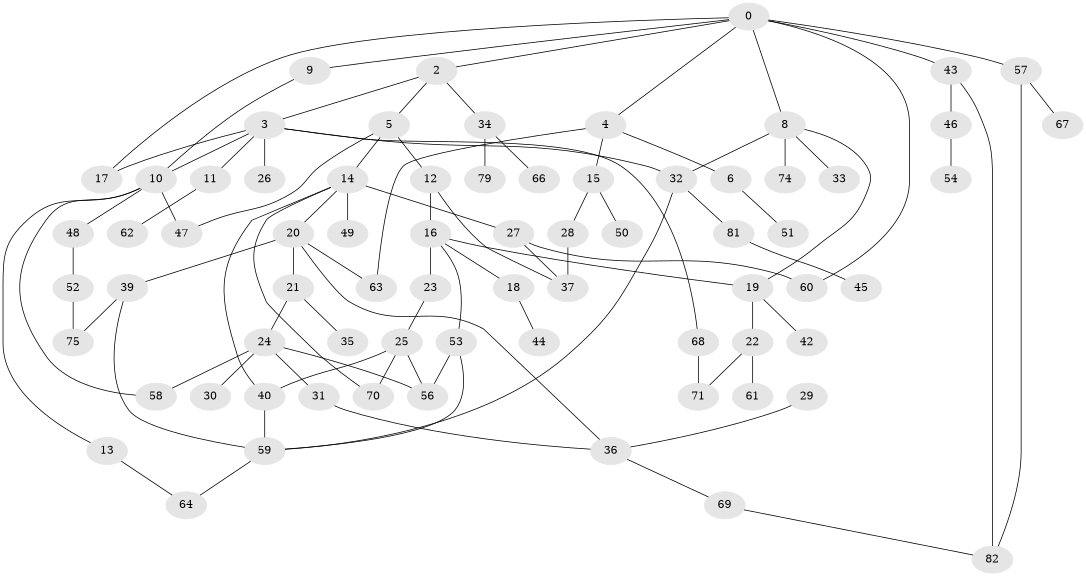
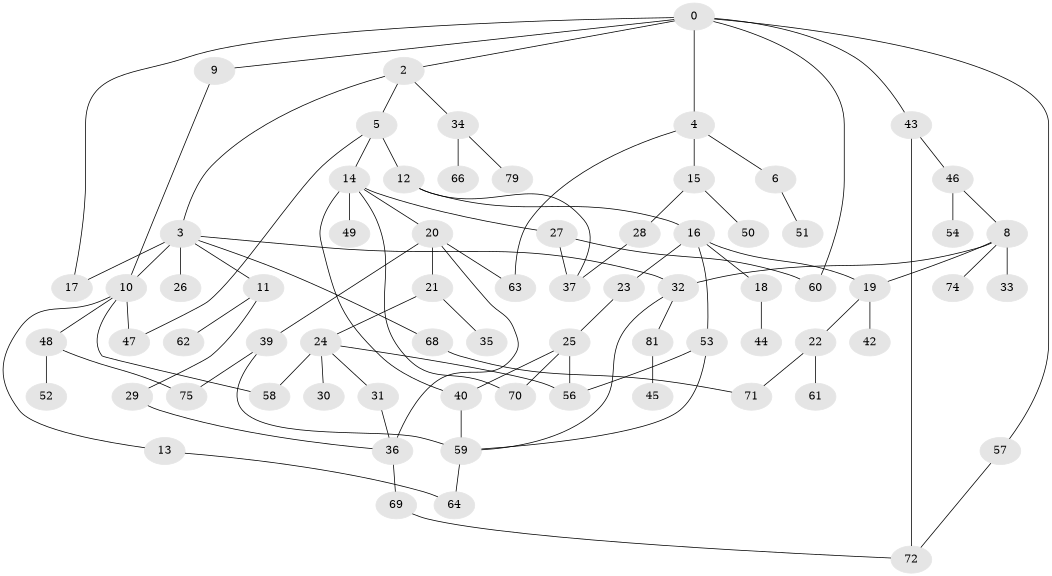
  graph {
    node [color=gray90 style=filled]
    n1 [label=0]
    2
    4
    8
    9
    17
    43
    57
    60
    3
    5
    34
    6
    15
    63
    32
    19
    33
    74
    10
-   72 [label=82]
+   72
    46
-   67
    11
    26
    68
    12
    14
    47
    66
    n31 [label=79]
    13
    48
    58
    29
    62
    n37 [label=81]
    59
    71
    51
    28
    50
    16
    37
    20
    27
    40
    49
    70
    24
    30
    31
    56
    22
    42
    64
    52
    36
    18
    23
    53
    21
    39
    44
    25
    61
    35
    69
    n69 [label=75]
    45
    54
    n1 -- 2
    n1 -- 4
-   n1 -- 8
+   46 -- 8
    n1 -- 9
    n1 -- 17
    n1 -- 43
    n1 -- 57
    n1 -- 60
    2 -- 3
    2 -- 5
    2 -- 34
    4 -- 6
    4 -- 15
    4 -- 63
    8 -- 32
    8 -- 19
    8 -- 33
    8 -- 74
    9 -- 10
    43 -- 72
    43 -- 46
    57 -- 72
-   57 -- 67
    3 -- 17
    3 -- 32
    3 -- 10
    3 -- 11
    3 -- 26
    3 -- 68
    5 -- 12
    5 -- 14
    5 -- 47
    34 -- 66
    34 -- n31
    6 -- 51
    15 -- 28
    15 -- 50
    32 -- n37
    32 -- 59
    19 -- 22
    19 -- 42
    10 -- 47
    10 -- 13
    10 -- 48
    10 -- 58
    46 -- 54
+   11 -- 29
    11 -- 62
    68 -- 71
    12 -- 16
    12 -- 37
    14 -- 20
    14 -- 27
    14 -- 40
    14 -- 49
    14 -- 70
    13 -- 64
    48 -- 52
    29 -- 36
    n37 -- 45
    59 -- 64
    28 -- 37
    16 -- 19
    16 -- 18
    16 -- 23
    16 -- 53
    20 -- 63
    20 -- 36
    20 -- 21
    20 -- 39
    27 -- 60
    27 -- 37
    40 -- 59
    24 -- 58
    24 -- 30
    24 -- 31
    24 -- 56
    31 -- 36
    22 -- 71
    22 -- 61
-   52 -- n69
+   48 -- n69
    36 -- 69
    18 -- 44
    23 -- 25
    53 -- 59
    53 -- 56
    21 -- 24
    21 -- 35
    39 -- 59
    39 -- n69
    25 -- 40
    25 -- 70
    25 -- 56
    69 -- 72
  }
